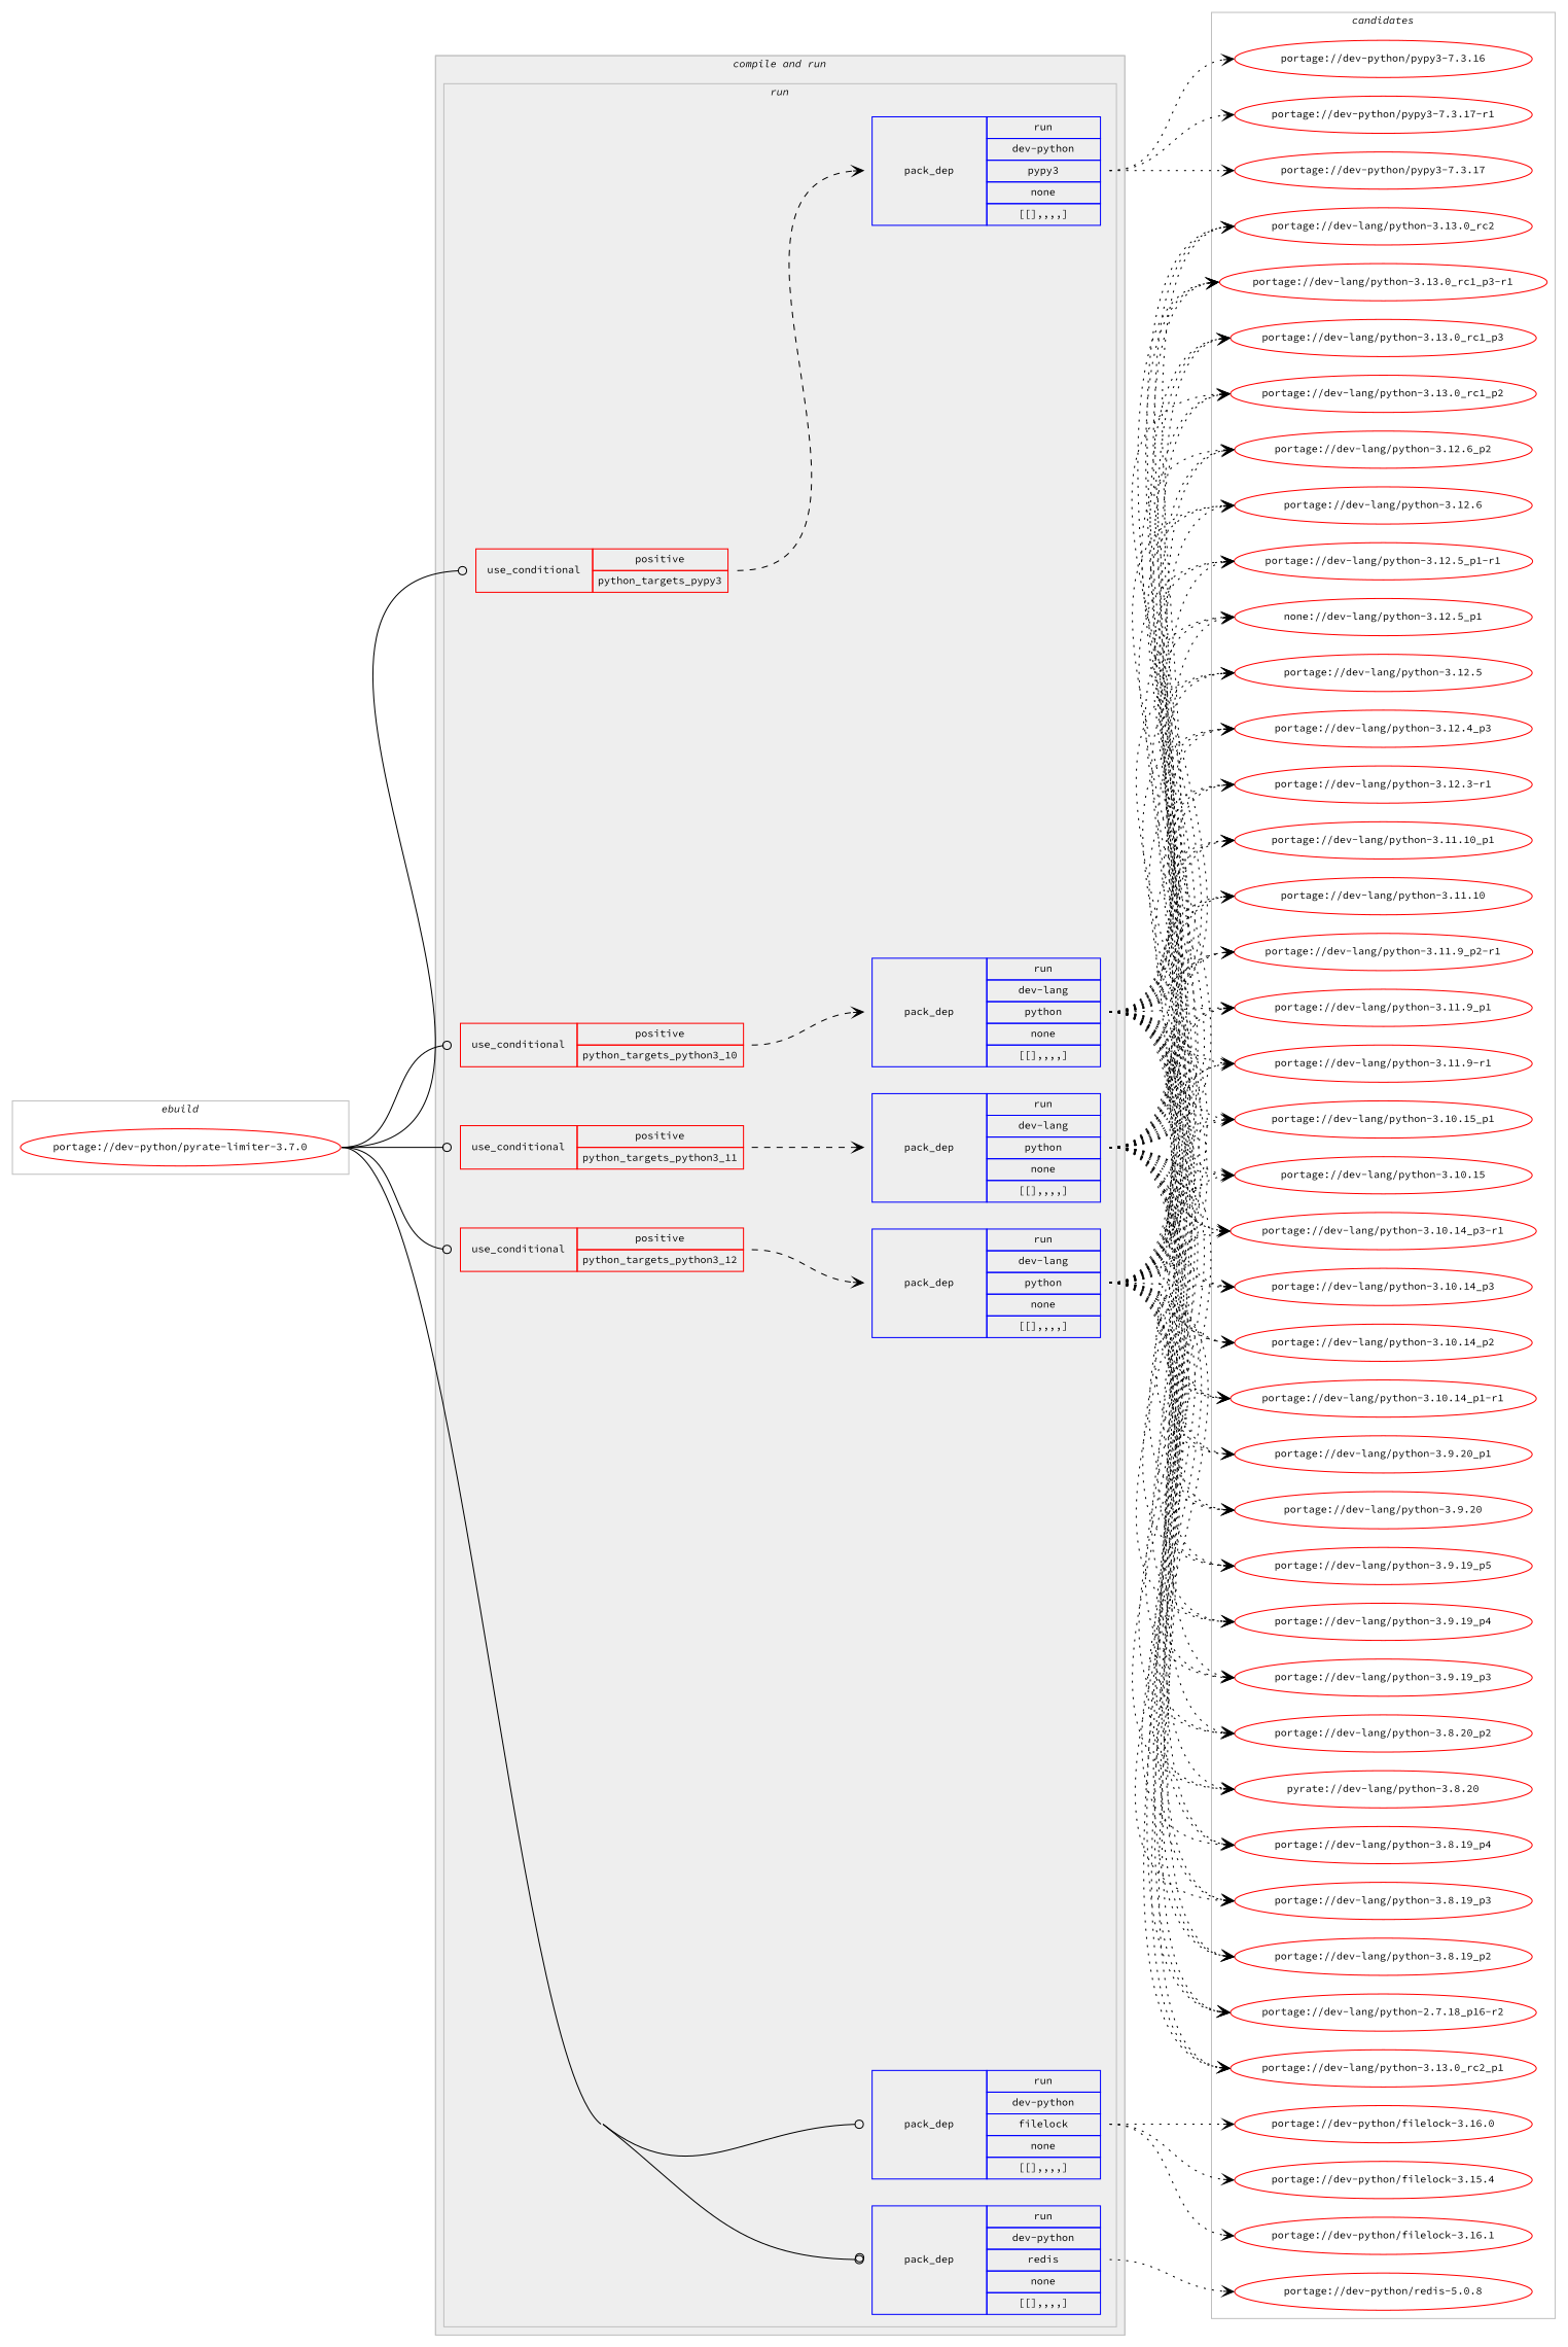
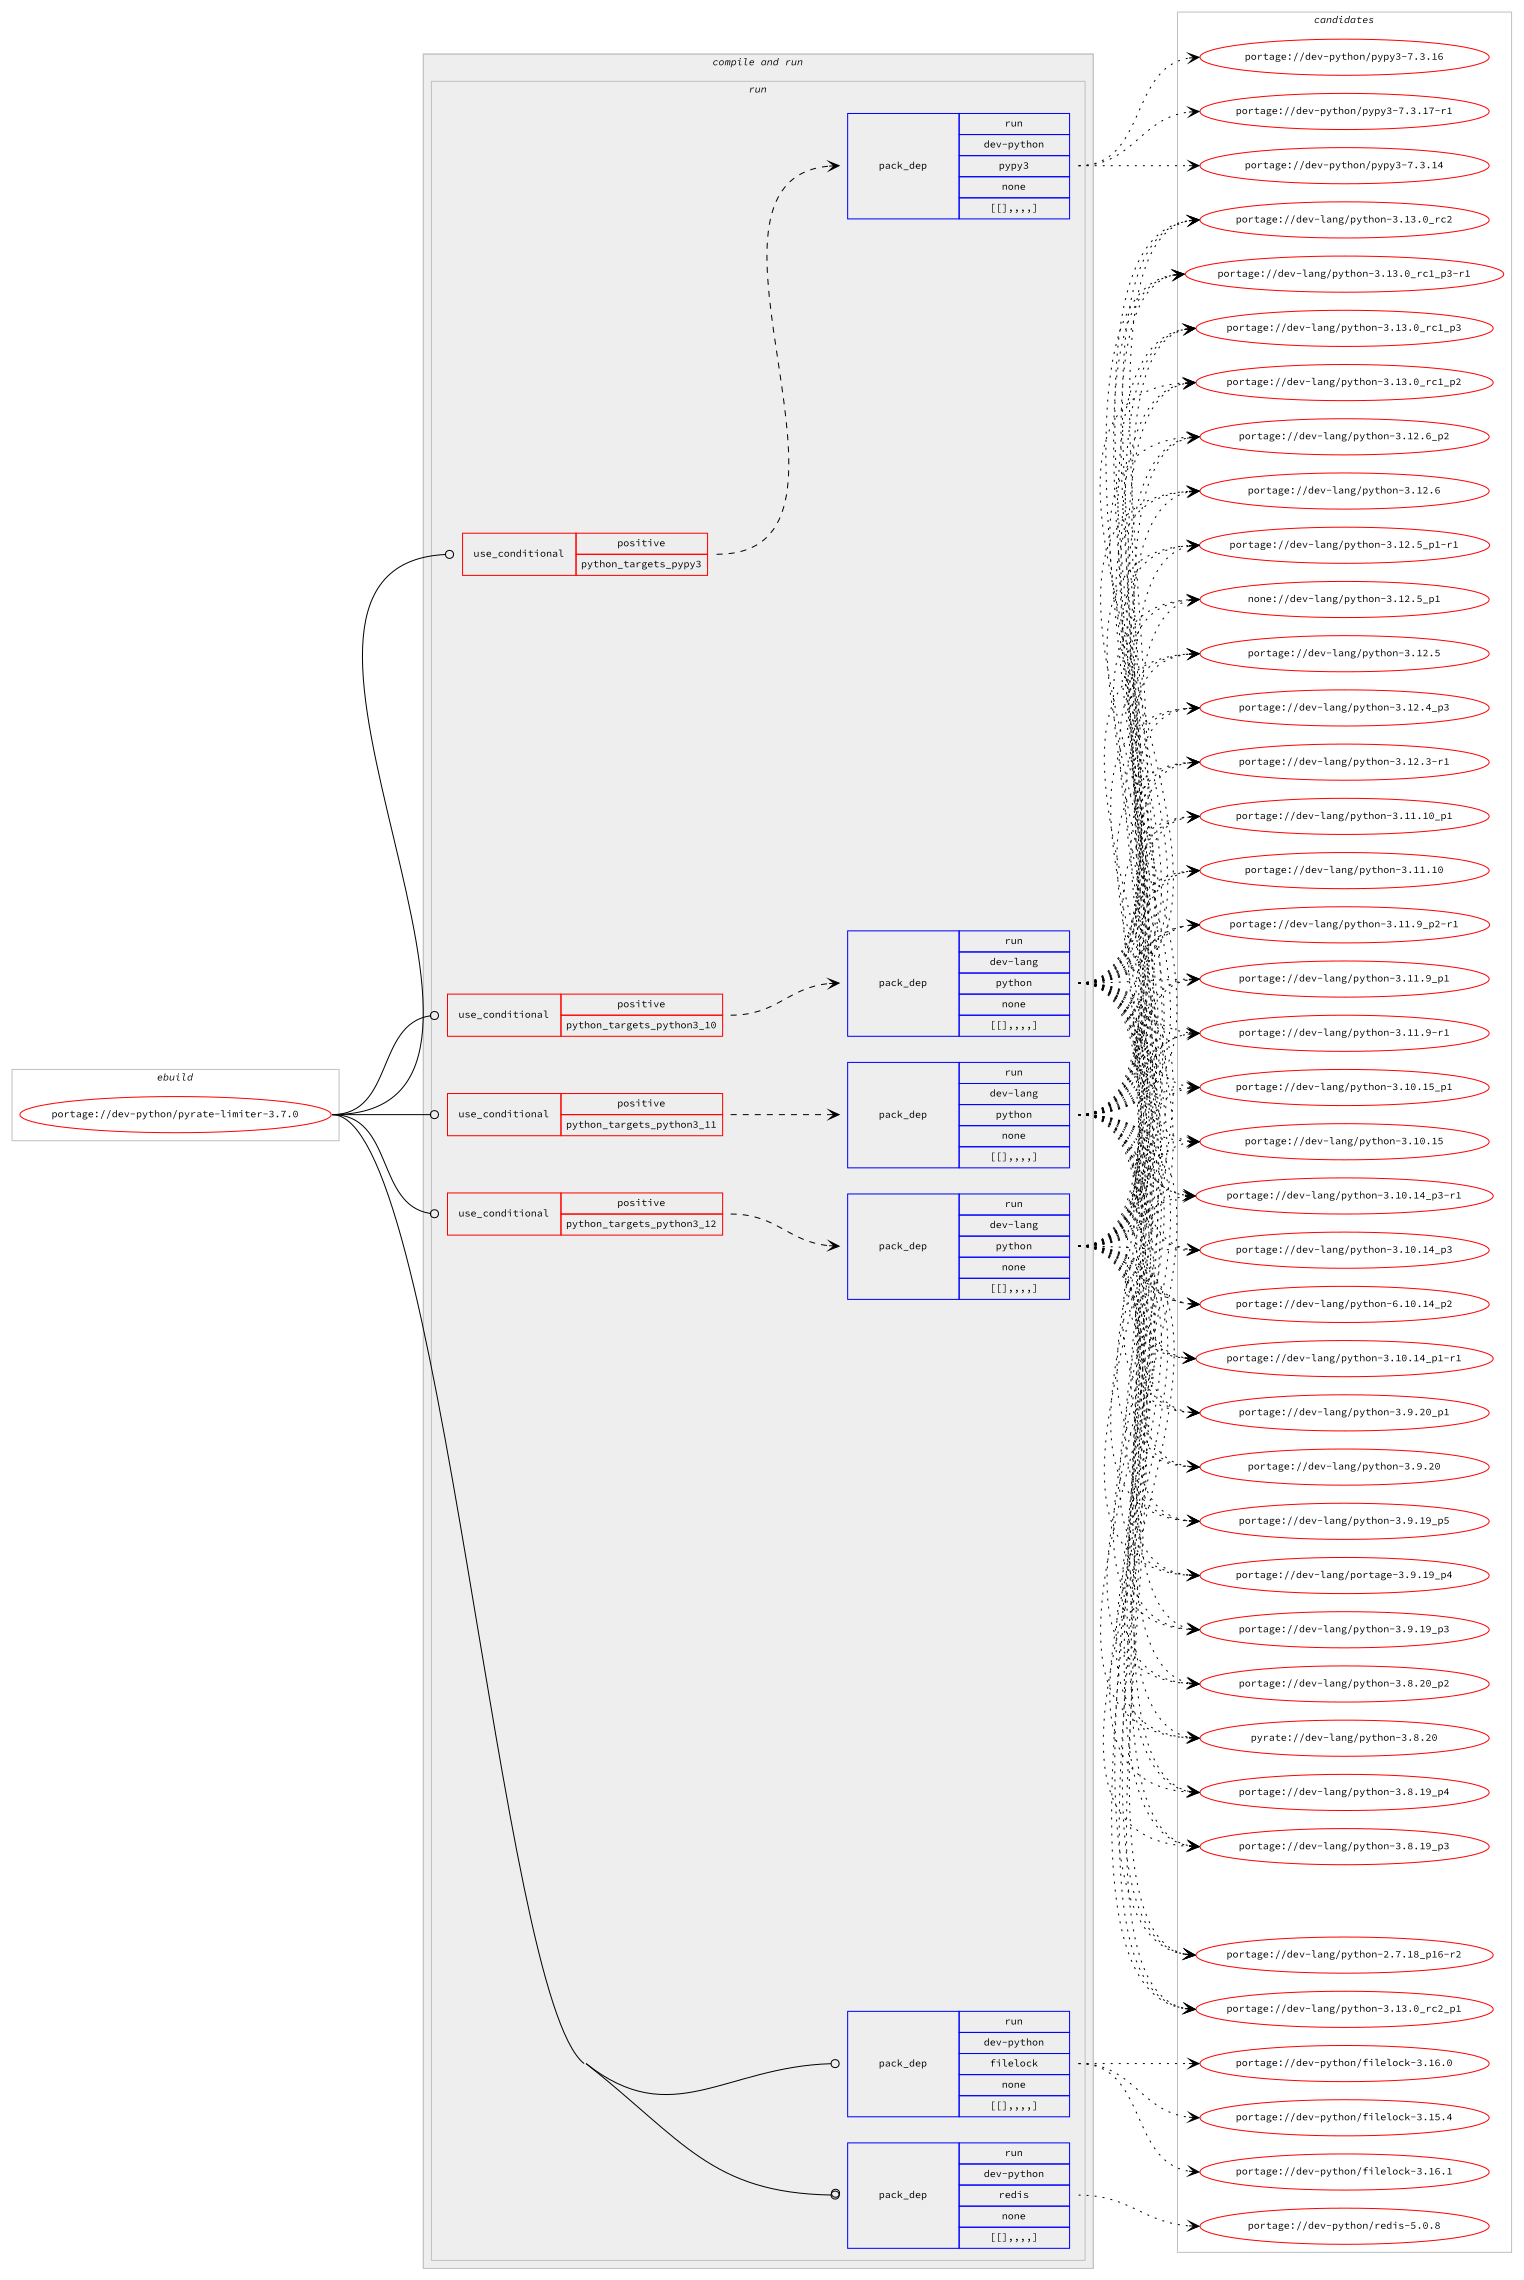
  digraph {
    compound=true
    concentrate=true
    fontname="Source Code Pro"
    fontsize=10
    newrank=true
    rankdir=LR
    ranksep=1.5
    node [color=red fontname="Source Code Pro" fontsize=10]
    edge [arrowhead=vee fontname="Source Code Pro" headport=w style=dotted tailport=e weight=100]
    n1 [label="portage://dev-python/pyrate-limiter-3.7.0" width=4]
    n2 [color=blue label=<<TABLE BORDER="0" CELLBORDER="1" CELLSPACING="0" CELLPADDING="4" WIDTH="220"><TR><TD ROWSPAN="6" CELLPADDING="30">pack_dep</TD></TR><TR><TD WIDTH="110">run</TD></TR><TR><TD>dev-python</TD></TR><TR><TD>pypy3</TD></TR><TR><TD>none</TD></TR><TR><TD>[[],,,,]</TD></TR></TABLE>> shape=none]
    n3 [label=<<TABLE BORDER="0" CELLBORDER="1" CELLSPACING="0" CELLPADDING="4"><TR><TD ROWSPAN="3" CELLPADDING="10">use_conditional</TD></TR><TR><TD>positive</TD></TR><TR><TD>python_targets_pypy3</TD></TR></TABLE>> shape=none]
    n4 [color=blue label=<<TABLE BORDER="0" CELLBORDER="1" CELLSPACING="0" CELLPADDING="4" WIDTH="220"><TR><TD ROWSPAN="6" CELLPADDING="30">pack_dep</TD></TR><TR><TD WIDTH="110">run</TD></TR><TR><TD>dev-lang</TD></TR><TR><TD>python</TD></TR><TR><TD>none</TD></TR><TR><TD>[[],,,,]</TD></TR></TABLE>> shape=none]
    n5 [label=<<TABLE BORDER="0" CELLBORDER="1" CELLSPACING="0" CELLPADDING="4"><TR><TD ROWSPAN="3" CELLPADDING="10">use_conditional</TD></TR><TR><TD>positive</TD></TR><TR><TD>python_targets_python3_10</TD></TR></TABLE>> shape=none]
    n6 [color=blue label=<<TABLE BORDER="0" CELLBORDER="1" CELLSPACING="0" CELLPADDING="4" WIDTH="220"><TR><TD ROWSPAN="6" CELLPADDING="30">pack_dep</TD></TR><TR><TD WIDTH="110">run</TD></TR><TR><TD>dev-lang</TD></TR><TR><TD>python</TD></TR><TR><TD>none</TD></TR><TR><TD>[[],,,,]</TD></TR></TABLE>> shape=none]
    n7 [label=<<TABLE BORDER="0" CELLBORDER="1" CELLSPACING="0" CELLPADDING="4"><TR><TD ROWSPAN="3" CELLPADDING="10">use_conditional</TD></TR><TR><TD>positive</TD></TR><TR><TD>python_targets_python3_11</TD></TR></TABLE>> shape=none]
    n8 [color=blue label=<<TABLE BORDER="0" CELLBORDER="1" CELLSPACING="0" CELLPADDING="4" WIDTH="220"><TR><TD ROWSPAN="6" CELLPADDING="30">pack_dep</TD></TR><TR><TD WIDTH="110">run</TD></TR><TR><TD>dev-lang</TD></TR><TR><TD>python</TD></TR><TR><TD>none</TD></TR><TR><TD>[[],,,,]</TD></TR></TABLE>> shape=none]
    n9 [label=<<TABLE BORDER="0" CELLBORDER="1" CELLSPACING="0" CELLPADDING="4"><TR><TD ROWSPAN="3" CELLPADDING="10">use_conditional</TD></TR><TR><TD>positive</TD></TR><TR><TD>python_targets_python3_12</TD></TR></TABLE>> shape=none]
    n10 [color=blue label=<<TABLE BORDER="0" CELLBORDER="1" CELLSPACING="0" CELLPADDING="4" WIDTH="220"><TR><TD ROWSPAN="6" CELLPADDING="30">pack_dep</TD></TR><TR><TD WIDTH="110">run</TD></TR><TR><TD>dev-python</TD></TR><TR><TD>filelock</TD></TR><TR><TD>none</TD></TR><TR><TD>[[],,,,]</TD></TR></TABLE>> shape=none]
    n11 [color=blue label=<<TABLE BORDER="0" CELLBORDER="1" CELLSPACING="0" CELLPADDING="4" WIDTH="220"><TR><TD ROWSPAN="6" CELLPADDING="30">pack_dep</TD></TR><TR><TD WIDTH="110">run</TD></TR><TR><TD>dev-python</TD></TR><TR><TD>redis</TD></TR><TR><TD>none</TD></TR><TR><TD>[[],,,,]</TD></TR></TABLE>> shape=none]
    n12 [label="portage://dev-python/pypy3-7.3.17-r1" width=4]
-   n13 [label="portage://dev-python/pypy3-7.3.17" width=4]
+   n13 [label="portage://dev-python/pypy3-7.3.14" width=4]
    n14 [label="portage://dev-python/pypy3-7.3.16" width=4]
    n15 [label="portage://dev-lang/python-3.13.0_rc2_p1" width=4]
    n16 [label="portage://dev-lang/python-3.13.0_rc2" width=4]
    n17 [label="portage://dev-lang/python-3.13.0_rc1_p3-r1" width=4]
    n18 [label="portage://dev-lang/python-3.13.0_rc1_p3" width=4]
    n19 [label="portage://dev-lang/python-3.13.0_rc1_p2" width=4]
    n20 [label="portage://dev-lang/python-3.12.6_p2" width=4]
    n21 [label="portage://dev-lang/python-3.12.6" width=4]
    n22 [label="portage://dev-lang/python-3.12.5_p1-r1" width=4]
    n23 [label="none://dev-lang/python-3.12.5_p1" width=4]
    n24 [label="portage://dev-lang/python-3.12.5" width=4]
    n25 [label="portage://dev-lang/python-3.12.4_p3" width=4]
    n26 [label="portage://dev-lang/python-3.12.3-r1" width=4]
    n27 [label="portage://dev-lang/python-3.11.10_p1" width=4]
    n28 [label="portage://dev-lang/python-3.11.10" width=4]
    n29 [label="portage://dev-lang/python-3.11.9_p2-r1" width=4]
    n30 [label="portage://dev-lang/python-3.11.9_p1" width=4]
    n31 [label="portage://dev-lang/python-3.11.9-r1" width=4]
    n32 [label="portage://dev-lang/python-3.10.15_p1" width=4]
    n33 [label="portage://dev-lang/python-3.10.15" width=4]
    n34 [label="portage://dev-lang/python-3.10.14_p3-r1" width=4]
    n35 [label="portage://dev-lang/python-3.10.14_p3" width=4]
-   n36 [label="portage://dev-lang/python-3.10.14_p2" width=4]
+   n36 [label="portage://dev-lang/python-6.10.14_p2" width=4]
    n37 [label="portage://dev-lang/python-3.10.14_p1-r1" width=4]
    n38 [label="portage://dev-lang/python-3.9.20_p1" width=4]
    n39 [label="portage://dev-lang/python-3.9.20" width=4]
    n40 [label="portage://dev-lang/python-3.9.19_p5" width=4]
-   n41 [label="portage://dev-lang/python-3.9.19_p4" width=4]
+   n41 [label="portage://dev-lang/portage-3.9.19_p4" width=4]
    n42 [label="portage://dev-lang/python-3.9.19_p3" width=4]
    n43 [label="portage://dev-lang/python-3.8.20_p2" width=4]
    n44 [label="pyrate://dev-lang/python-3.8.20" width=4]
    n45 [label="portage://dev-lang/python-3.8.19_p4" width=4]
    n46 [label="portage://dev-lang/python-3.8.19_p3" width=4]
-   n47 [label="portage://dev-lang/python-3.8.19_p2" width=4]
    n48 [label="portage://dev-lang/python-2.7.18_p16-r2" width=4]
    n49 [label="portage://dev-python/filelock-3.16.1" width=4]
    n50 [label="portage://dev-python/filelock-3.16.0" width=4]
    n51 [label="portage://dev-python/filelock-3.15.4" width=4]
    n52 [label="portage://dev-python/redis-5.0.8" width=4]
    subgraph cluster_1 {
      color=gray
      label=<<i>ebuild</i>>
      n1
    }
    subgraph cluster_2 {
      color=gray
      label=<<i>dependencies</i>>
      subgraph cluster_3 {
        color=gray
        fillcolor="#eeeeee"
        label=<<i>compile</i>>
        style=filled
      }
      subgraph cluster_4 {
        color=gray
        fillcolor="#eeeeee"
        label=<<i>compile and run</i>>
        style=filled
      }
      subgraph cluster_5 {
        color=gray
        fillcolor="#eeeeee"
        label=<<i>run</i>>
        style=filled
        subgraph sub_6 {
          color=gray
          fillcolor="#eeeeee"
          label=<<i>run</i>>
          style=filled
          n3
          subgraph sub_7 {
            color=gray
            fillcolor="#eeeeee"
            label=<<i>run</i>>
            style=filled
            n2
          }
        }
        subgraph sub_8 {
          color=gray
          fillcolor="#eeeeee"
          label=<<i>run</i>>
          style=filled
          n5
          subgraph sub_9 {
            color=gray
            fillcolor="#eeeeee"
            label=<<i>run</i>>
            style=filled
            n4
          }
        }
        subgraph sub_10 {
          color=gray
          fillcolor="#eeeeee"
          label=<<i>run</i>>
          style=filled
          n7
          subgraph sub_11 {
            color=gray
            fillcolor="#eeeeee"
            label=<<i>run</i>>
            style=filled
            n6
          }
        }
        subgraph sub_12 {
          color=gray
          fillcolor="#eeeeee"
          label=<<i>run</i>>
          style=filled
          n9
          subgraph sub_13 {
            color=gray
            fillcolor="#eeeeee"
            label=<<i>run</i>>
            style=filled
            n8
          }
        }
        subgraph sub_14 {
          color=gray
          fillcolor="#eeeeee"
          label=<<i>run</i>>
          style=filled
          n10
        }
        subgraph sub_15 {
          color=gray
          fillcolor="#eeeeee"
          label=<<i>run</i>>
          style=filled
          n11
        }
      }
    }
    subgraph cluster_16 {
      color=gray
      label=<<i>candidates</i>>
      rank=same
      subgraph sub_17 {
        color=black
        label=<<i>candidates</i>>
        nodesep=1
        rank=same
        n12
        n13
        n14
      }
      subgraph sub_18 {
        color=black
        label=<<i>candidates</i>>
        nodesep=1
        rank=same
        n15
        n16
        n17
        n18
        n19
        n20
        n21
        n22
        n23
        n24
        n25
        n26
        n27
        n28
        n29
        n30
        n31
        n32
        n33
        n34
        n35
        n36
        n37
        n38
        n39
        n40
        n41
        n42
        n43
        n44
        n45
        n46
-       n47
        n48
      }
      subgraph sub_19 {
        color=black
        label=<<i>candidates</i>>
        nodesep=1
        rank=same
        n49
        n50
        n51
      }
      subgraph sub_20 {
        color=black
        label=<<i>candidates</i>>
        nodesep=1
        rank=same
        n15
        n16
        n17
        n18
        n19
        n20
        n21
        n22
        n23
        n24
        n25
        n26
        n27
        n28
        n29
        n30
        n31
        n32
        n33
        n34
        n35
        n36
        n37
        n38
        n39
        n40
        n41
        n42
        n43
        n44
        n45
        n46
-       n47
        n48
      }
      subgraph sub_21 {
        color=black
        label=<<i>candidates</i>>
        nodesep=1
        rank=same
        n15
        n16
        n17
        n18
        n19
        n20
        n21
        n22
        n23
        n24
        n25
        n26
        n27
        n28
        n29
        n30
        n31
        n32
        n33
        n34
        n35
        n36
        n37
        n38
        n39
        n40
        n41
        n42
        n43
        n44
        n45
        n46
-       n47
        n48
      }
      subgraph sub_22 {
        color=black
        label=<<i>candidates</i>>
        nodesep=1
        rank=same
        n52
      }
    }
    n1 -> n3 [arrowhead=odot style=solid weight=20]
    n1 -> n5 [arrowhead=odot style=solid weight=20]
    n1 -> n7 [arrowhead=odot style=solid weight=20]
    n1 -> n9 [arrowhead=odot style=solid weight=20]
    n1 -> n10 [arrowhead=odot style=solid weight=20]
    n1 -> n11 [arrowhead=odot style=solid weight=20]
    n2 -> n12
    n2 -> n13
    n2 -> n14
    n3 -> n2 [style=dashed weight=20]
    n4 -> n15
    n4 -> n16
    n4 -> n17
    n4 -> n18
    n4 -> n19
    n4 -> n20
    n4 -> n21
    n4 -> n22
    n4 -> n23
    n4 -> n24
    n4 -> n25
    n4 -> n26
    n4 -> n27
    n4 -> n28
    n4 -> n29
    n4 -> n30
    n4 -> n31
    n4 -> n32
    n4 -> n33
    n4 -> n34
    n4 -> n35
    n4 -> n36
    n4 -> n37
    n4 -> n38
    n4 -> n39
    n4 -> n40
    n4 -> n41
    n4 -> n42
    n4 -> n43
    n4 -> n44
    n4 -> n45
    n4 -> n46
-   n4 -> n47
    n4 -> n48
    n5 -> n4 [style=dashed weight=20]
    n6 -> n15
    n6 -> n16
    n6 -> n17
    n6 -> n18
    n6 -> n19
    n6 -> n20
    n6 -> n21
    n6 -> n22
    n6 -> n23
    n6 -> n24
    n6 -> n25
    n6 -> n26
    n6 -> n27
    n6 -> n28
    n6 -> n29
    n6 -> n30
    n6 -> n31
    n6 -> n32
    n6 -> n33
    n6 -> n34
    n6 -> n35
    n6 -> n36
    n6 -> n37
    n6 -> n38
    n6 -> n39
    n6 -> n40
    n6 -> n41
    n6 -> n42
    n6 -> n43
    n6 -> n44
    n6 -> n45
    n6 -> n46
-   n6 -> n47
    n6 -> n48
    n7 -> n6 [style=dashed weight=20]
    n8 -> n15
    n8 -> n16
    n8 -> n17
    n8 -> n18
    n8 -> n19
    n8 -> n20
    n8 -> n21
    n8 -> n22
    n8 -> n23
    n8 -> n24
    n8 -> n25
    n8 -> n26
    n8 -> n27
    n8 -> n28
    n8 -> n29
    n8 -> n30
    n8 -> n31
    n8 -> n32
    n8 -> n33
    n8 -> n34
    n8 -> n35
    n8 -> n36
    n8 -> n37
    n8 -> n38
    n8 -> n39
    n8 -> n40
    n8 -> n41
    n8 -> n42
    n8 -> n43
    n8 -> n44
    n8 -> n45
    n8 -> n46
-   n8 -> n47
    n8 -> n48
    n9 -> n8 [style=dashed weight=20]
    n10 -> n49
    n10 -> n50
    n10 -> n51
    n11 -> n52
  }
